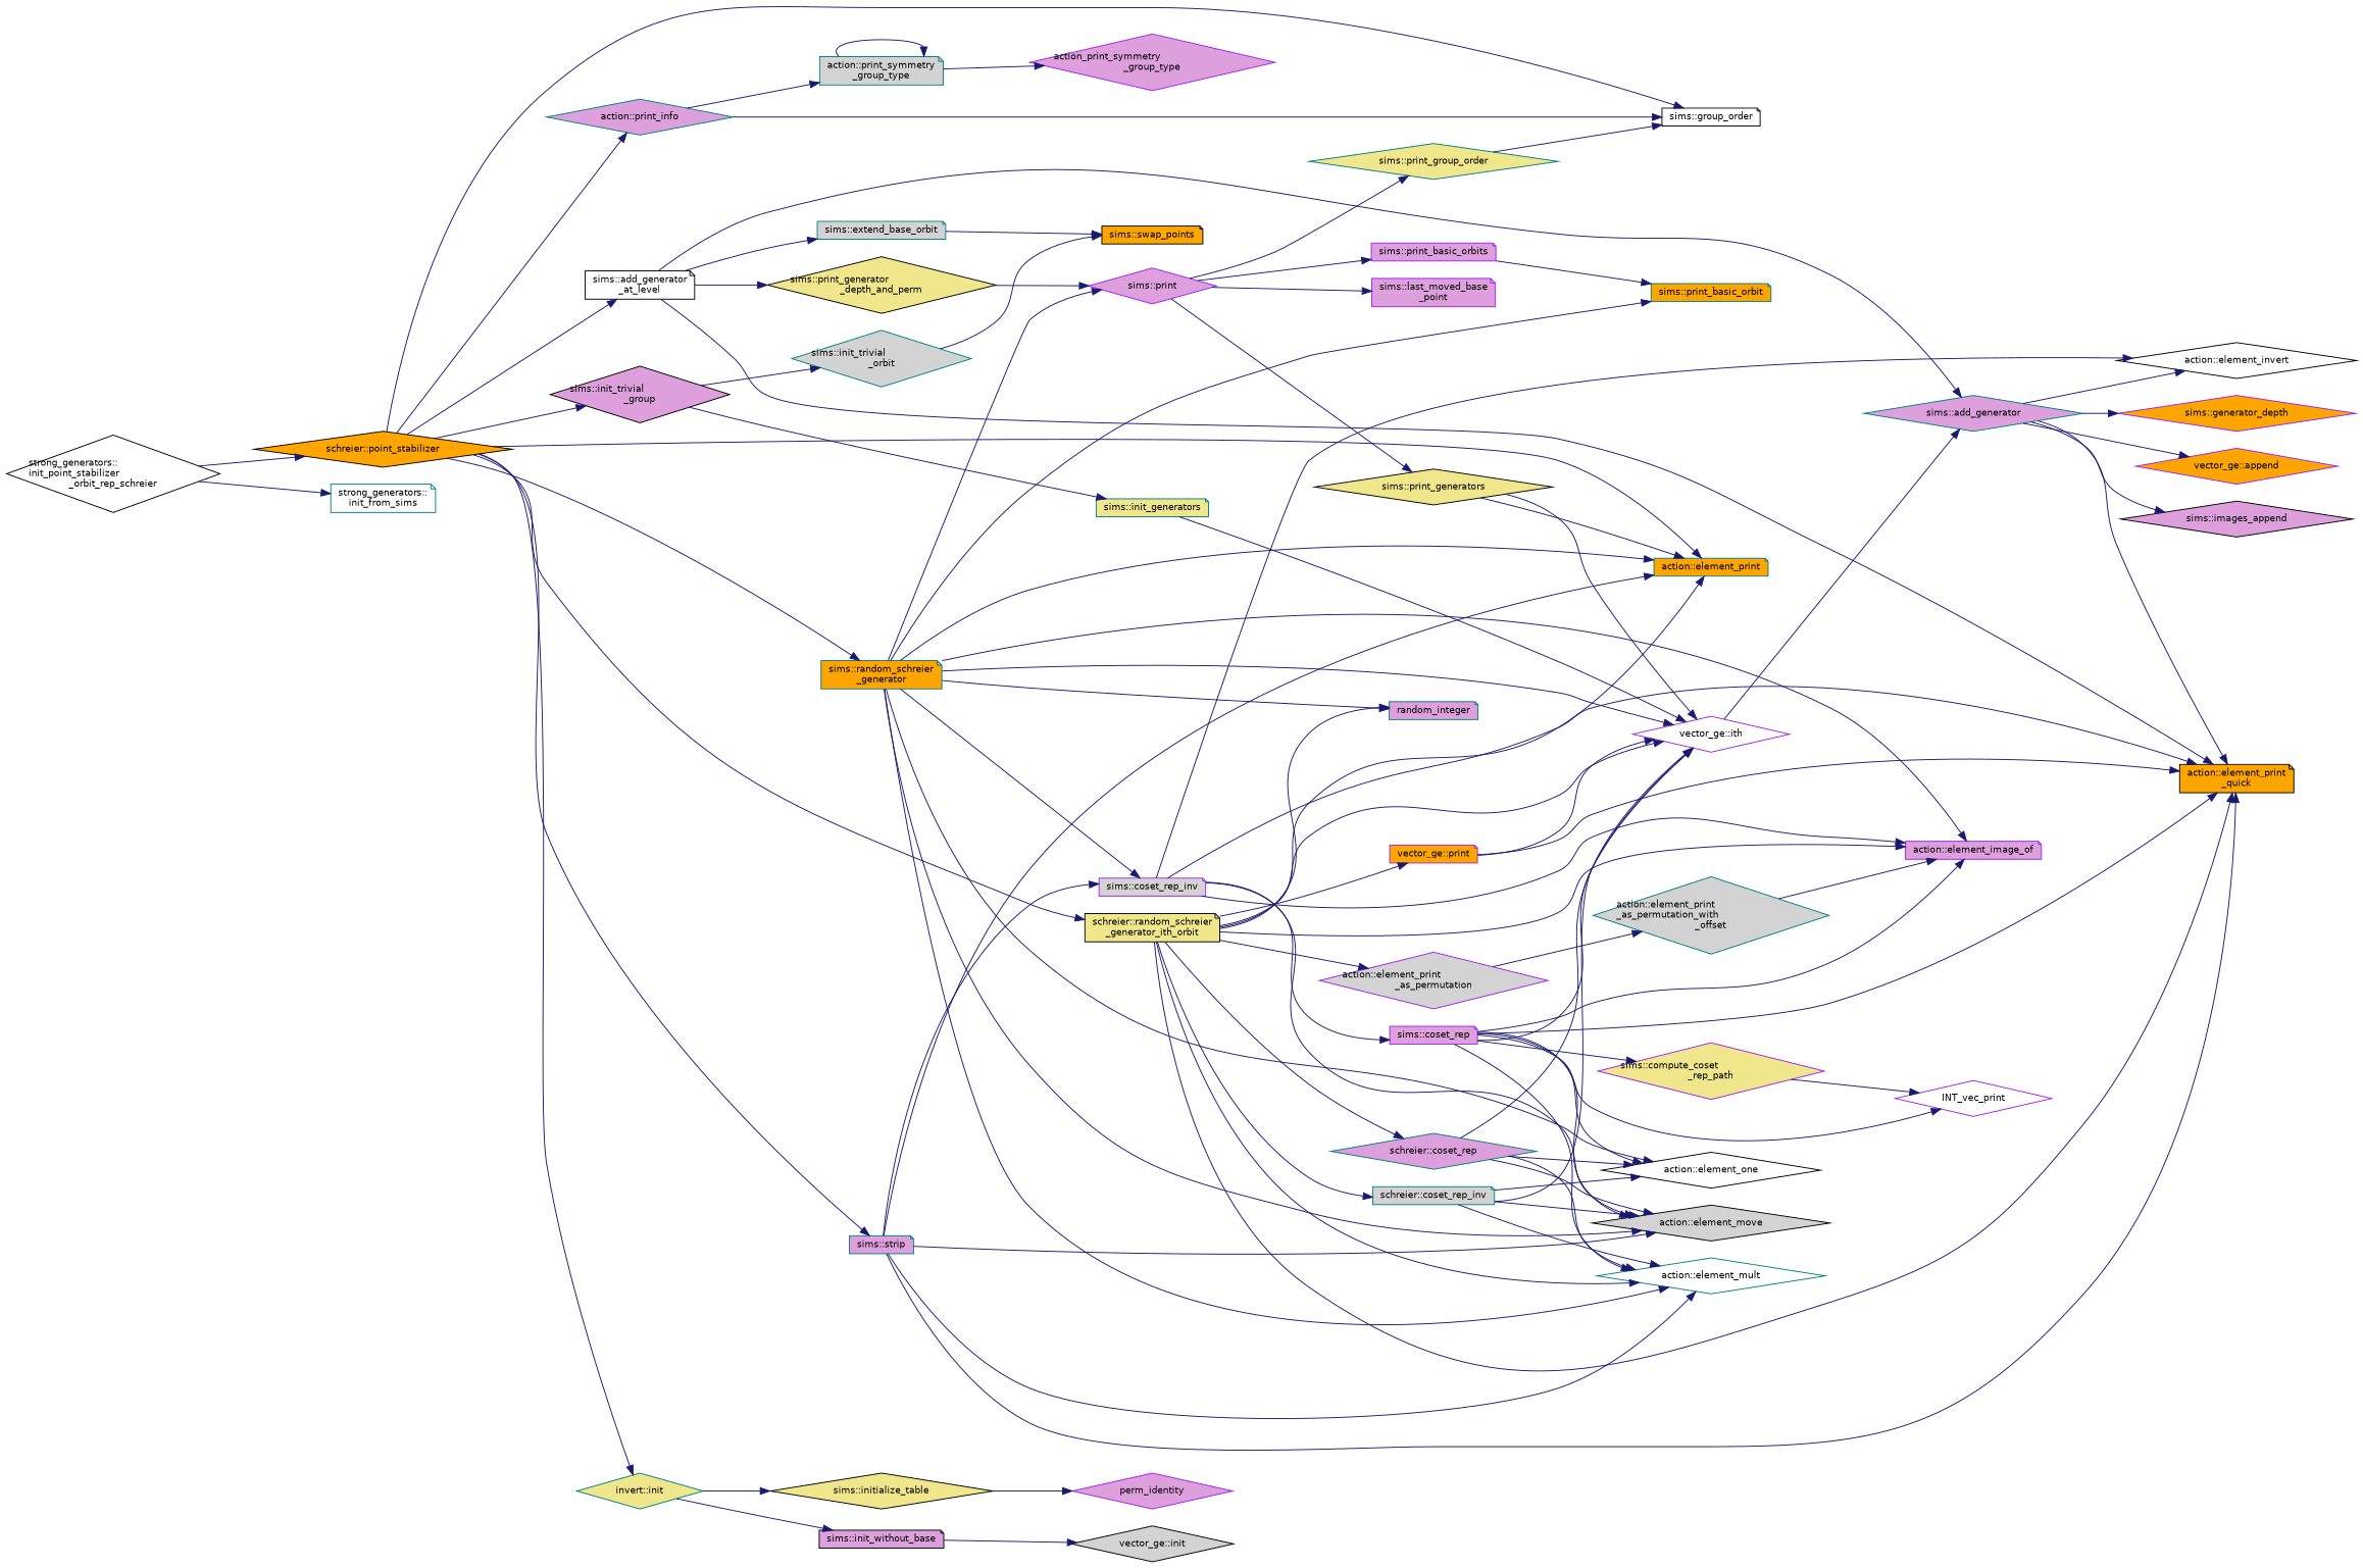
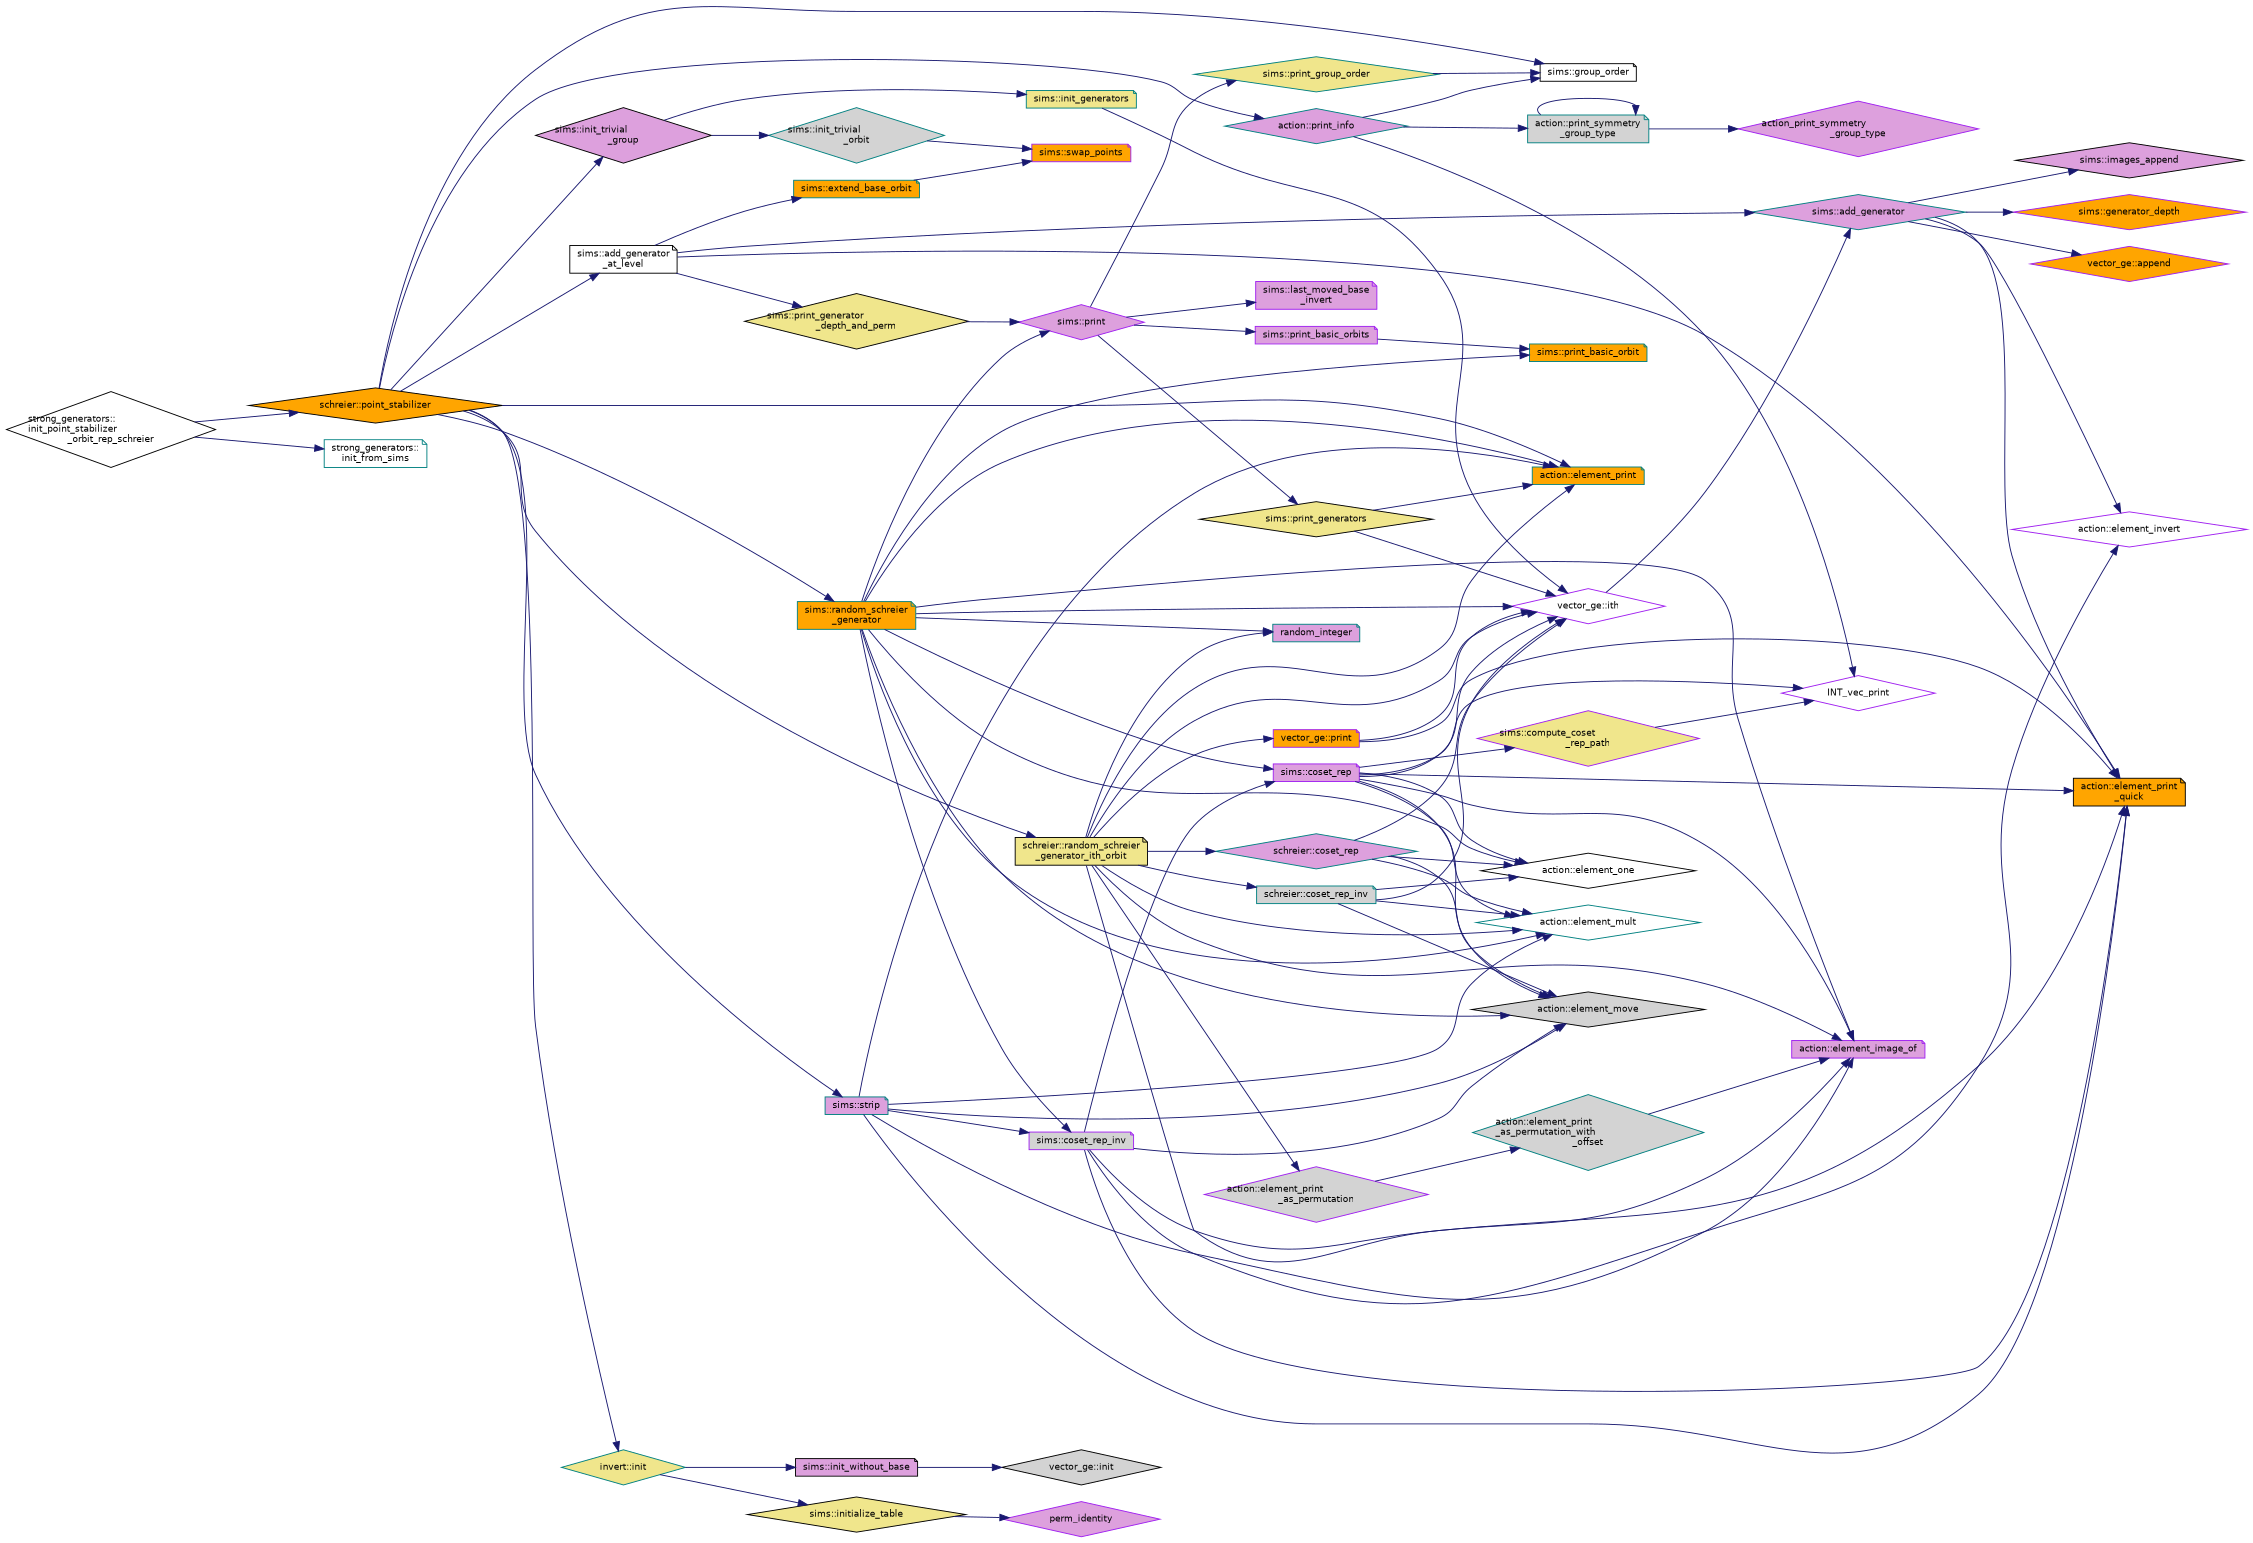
  digraph {
    rankdir=LR
    node [color=teal fillcolor=plum fontname=Helvetica fontsize=10 shape=diamond style=filled]
    edge [color=midnightblue fontname=Helvetica fontsize=10 labelfontname=Helvetica labelfontsize=10 style=solid]
    n1 [color=black fillcolor=white fontcolor=black height=0.2 label="strong_generators::\linit_point_stabilizer\l_orbit_rep_schreier" width=0.4]
    n2 [color=black fillcolor=orange height=0.2 label="schreier::point_stabilizer" width=0.4]
    n3 [fillcolor=white height=0.2 label="strong_generators::\linit_from_sims" shape=note width=0.4]
    n4 [height=0.2 label="action::print_info" width=0.4]
    n5 [color=black fillcolor=white height=0.2 label="sims::group_order" shape=note width=0.4]
    n6 [fillcolor=khaki height=0.2 label="invert::init" width=0.4]
    n7 [color=black height=0.2 label="sims::init_trivial\l_group" width=0.4]
    n8 [color=black fillcolor=khaki height=0.2 label="schreier::random_schreier\l_generator_ith_orbit" shape=note width=0.4]
    n9 [fillcolor=orange height=0.2 label="action::element_print" shape=note width=0.4]
    n10 [fillcolor=orange height=0.2 label="sims::random_schreier\l_generator" shape=note width=0.4]
    n11 [height=0.2 label="sims::strip" shape=note width=0.4]
    n12 [color=black fillcolor=white height=0.2 label="sims::add_generator\l_at_level" shape=note width=0.4]
    n13 [fillcolor=lightgrey height=0.2 label="action::print_symmetry\l_group_type" shape=note width=0.4]
    n14 [color=purple fillcolor=white height=0.2 label=INT_vec_print width=0.4]
    n15 [color=black height=0.2 label="sims::init_without_base" shape=note width=0.4]
    n16 [color=black fillcolor=khaki height=0.2 label="sims::initialize_table" width=0.4]
    n17 [fillcolor=khaki height=0.2 label="sims::init_generators" shape=note width=0.4]
    n18 [fillcolor=lightgrey height=0.2 label="sims::init_trivial\l_orbit" width=0.4]
    n19 [color=purple fillcolor=white height=0.2 label="vector_ge::ith" width=0.4]
    n20 [color=purple fillcolor=orange height=0.2 label="vector_ge::print" shape=note width=0.4]
    n21 [color=black fillcolor=orange height=0.2 label="action::element_print\l_quick" shape=note width=0.4]
    n22 [height=0.2 label=random_integer shape=note width=0.4]
    n23 [height=0.2 label="schreier::coset_rep" width=0.4]
    n24 [fillcolor=white height=0.2 label="action::element_mult" width=0.4]
    n25 [color=purple fillcolor=lightgrey height=0.2 label="action::element_print\l_as_permutation" width=0.4]
    n26 [color=purple height=0.2 label="action::element_image_of" shape=note width=0.4]
    n27 [fillcolor=lightgrey height=0.2 label="schreier::coset_rep_inv" shape=note width=0.4]
    n28 [color=black fillcolor=lightgrey height=0.2 label="action::element_move" width=0.4]
    n29 [color=black fillcolor=white height=0.2 label="action::element_one" width=0.4]
    n30 [color=purple height=0.2 label="sims::coset_rep" shape=note width=0.4]
    n31 [fillcolor=orange height=0.2 label="sims::print_basic_orbit" shape=note width=0.4]
    n32 [color=purple height=0.2 label="sims::print" width=0.4]
    n33 [color=purple fillcolor=lightgrey height=0.2 label="sims::coset_rep_inv" shape=note width=0.4]
    n34 [color=black fillcolor=khaki height=0.2 label="sims::print_generator\l_depth_and_perm" width=0.4]
    n35 [height=0.2 label="sims::add_generator" width=0.4]
-   n36 [fillcolor=lightgrey height=0.2 label="sims::extend_base_orbit" shape=note width=0.4]
+   n36 [fillcolor=orange height=0.2 label="sims::extend_base_orbit" shape=note width=0.4]
    n37 [color=purple height=0.2 label="action_print_symmetry\l_group_type" width=0.4]
    n38 [color=black fillcolor=lightgrey height=0.2 label="vector_ge::init" width=0.4]
    n39 [color=purple height=0.2 label=perm_identity width=0.4]
-   n40 [color=black fillcolor=orange height=0.2 label="sims::swap_points" shape=note width=0.4]
+   n40 [color=purple fillcolor=orange height=0.2 label="sims::swap_points" shape=note width=0.4]
    n41 [fillcolor=lightgrey height=0.2 label="action::element_print\l_as_permutation_with\l_offset" width=0.4]
    n42 [color=purple fillcolor=khaki height=0.2 label="sims::compute_coset\l_rep_path" width=0.4]
-   n43 [color=purple height=0.2 label="sims::last_moved_base\l_point" shape=note width=0.4]
+   n43 [color=purple height=0.2 label="sims::last_moved_base\l_invert" shape=note width=0.4]
    n44 [fillcolor=khaki height=0.2 label="sims::print_group_order" width=0.4]
    n45 [color=black fillcolor=khaki height=0.2 label="sims::print_generators" width=0.4]
    n46 [color=purple height=0.2 label="sims::print_basic_orbits" shape=note width=0.4]
-   n47 [color=black fillcolor=white height=0.2 label="action::element_invert" width=0.4]
+   n47 [color=purple fillcolor=white height=0.2 label="action::element_invert" width=0.4]
    n48 [color=purple fillcolor=orange height=0.2 label="vector_ge::append" width=0.4]
    n49 [color=black height=0.2 label="sims::images_append" width=0.4]
    n50 [color=purple fillcolor=orange height=0.2 label="sims::generator_depth" width=0.4]
    n1 -> n2
    n1 -> n3
    n2 -> n4
    n2 -> n5
    n2 -> n6
    n2 -> n7
    n2 -> n8
    n2 -> n9
    n2 -> n10
    n2 -> n11
    n2 -> n12
    n4 -> n5
    n4 -> n13
+   n4 -> n14
    n6 -> n15
    n6 -> n16
    n7 -> n17
    n7 -> n18
    n8 -> n9
    n8 -> n19
    n8 -> n20
    n8 -> n21
    n8 -> n22
    n8 -> n23
    n8 -> n24
    n8 -> n25
    n8 -> n26
    n8 -> n27
    n10 -> n9
    n10 -> n19
    n10 -> n22
    n10 -> n24
    n10 -> n26
    n10 -> n28
    n10 -> n29
+   n10 -> n30
    n10 -> n31
    n10 -> n32
    n10 -> n33
    n11 -> n9
    n11 -> n21
    n11 -> n24
+   n11 -> n26
    n11 -> n28
    n11 -> n33
    n12 -> n21
    n12 -> n34
    n12 -> n35
    n12 -> n36
    n13 -> n13
    n13 -> n37
    n15 -> n38
    n16 -> n39
    n17 -> n19
    n18 -> n40
    n19 -> n35
    n20 -> n19
    n20 -> n21
    n23 -> n19
    n23 -> n24
    n23 -> n28
    n23 -> n29
    n25 -> n41
    n27 -> n19
    n27 -> n24
    n27 -> n28
    n27 -> n29
    n30 -> n14
    n30 -> n19
    n30 -> n21
    n30 -> n24
    n30 -> n26
    n30 -> n28
    n30 -> n29
    n30 -> n42
    n32 -> n43
    n32 -> n44
    n32 -> n45
    n32 -> n46
    n33 -> n21
    n33 -> n26
    n33 -> n28
    n33 -> n30
    n33 -> n47
    n34 -> n32
    n35 -> n21
    n35 -> n47
    n35 -> n48
    n35 -> n49
    n35 -> n50
    n36 -> n40
    n41 -> n26
    n42 -> n14
    n44 -> n5
    n45 -> n9
    n45 -> n19
    n46 -> n31
  }
